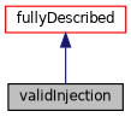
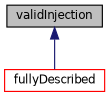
  digraph {
    rankdir=TB
    node [fontname=Helvetica fontsize=10 shape=record]
    n1 [color=black fillcolor=grey75 fontcolor=black height=0.2 label=validInjection style=filled width=0.4]
    n2 [color=red height=0.2 label=fullyDescribed width=0.4]
-   n2 -> n1 [color=midnightblue dir=back fontname=Helvetica fontsize=10 labelfontname=Helvetica labelfontsize=10 style=solid]
+   n1 -> n2 [color=midnightblue dir=back fontname=Helvetica fontsize=10 labelfontname=Helvetica labelfontsize=10 style=solid]
  }
